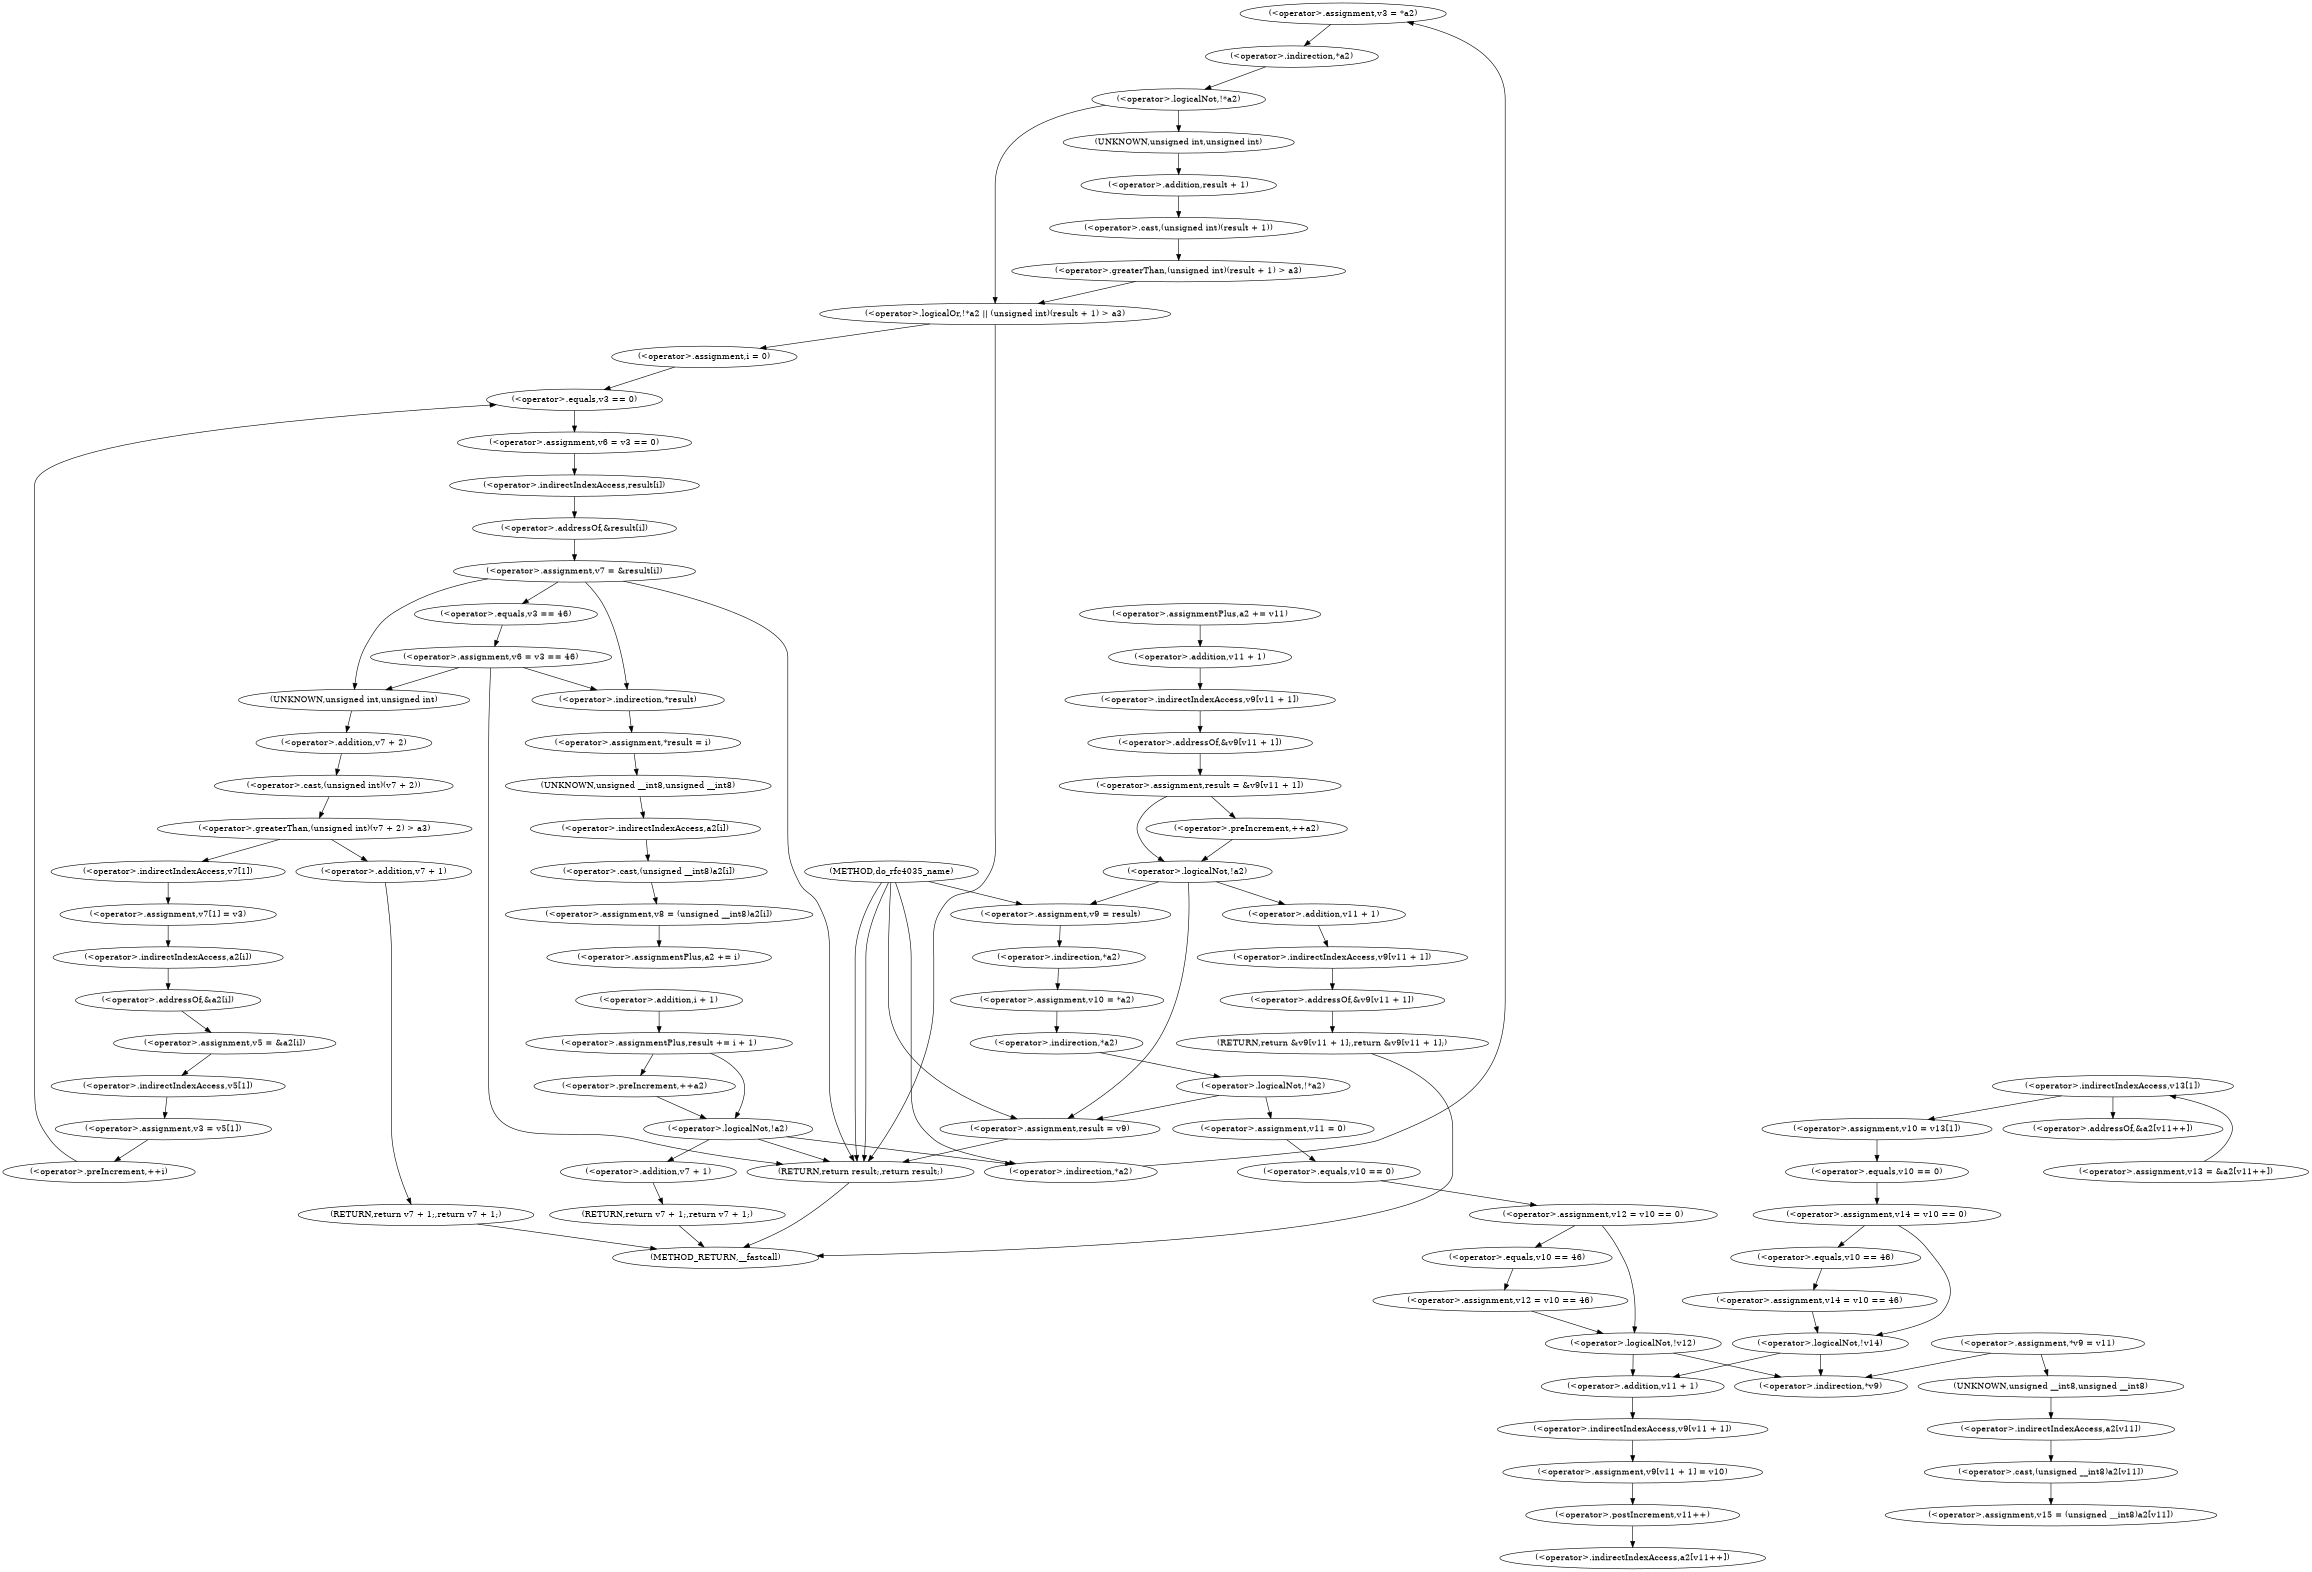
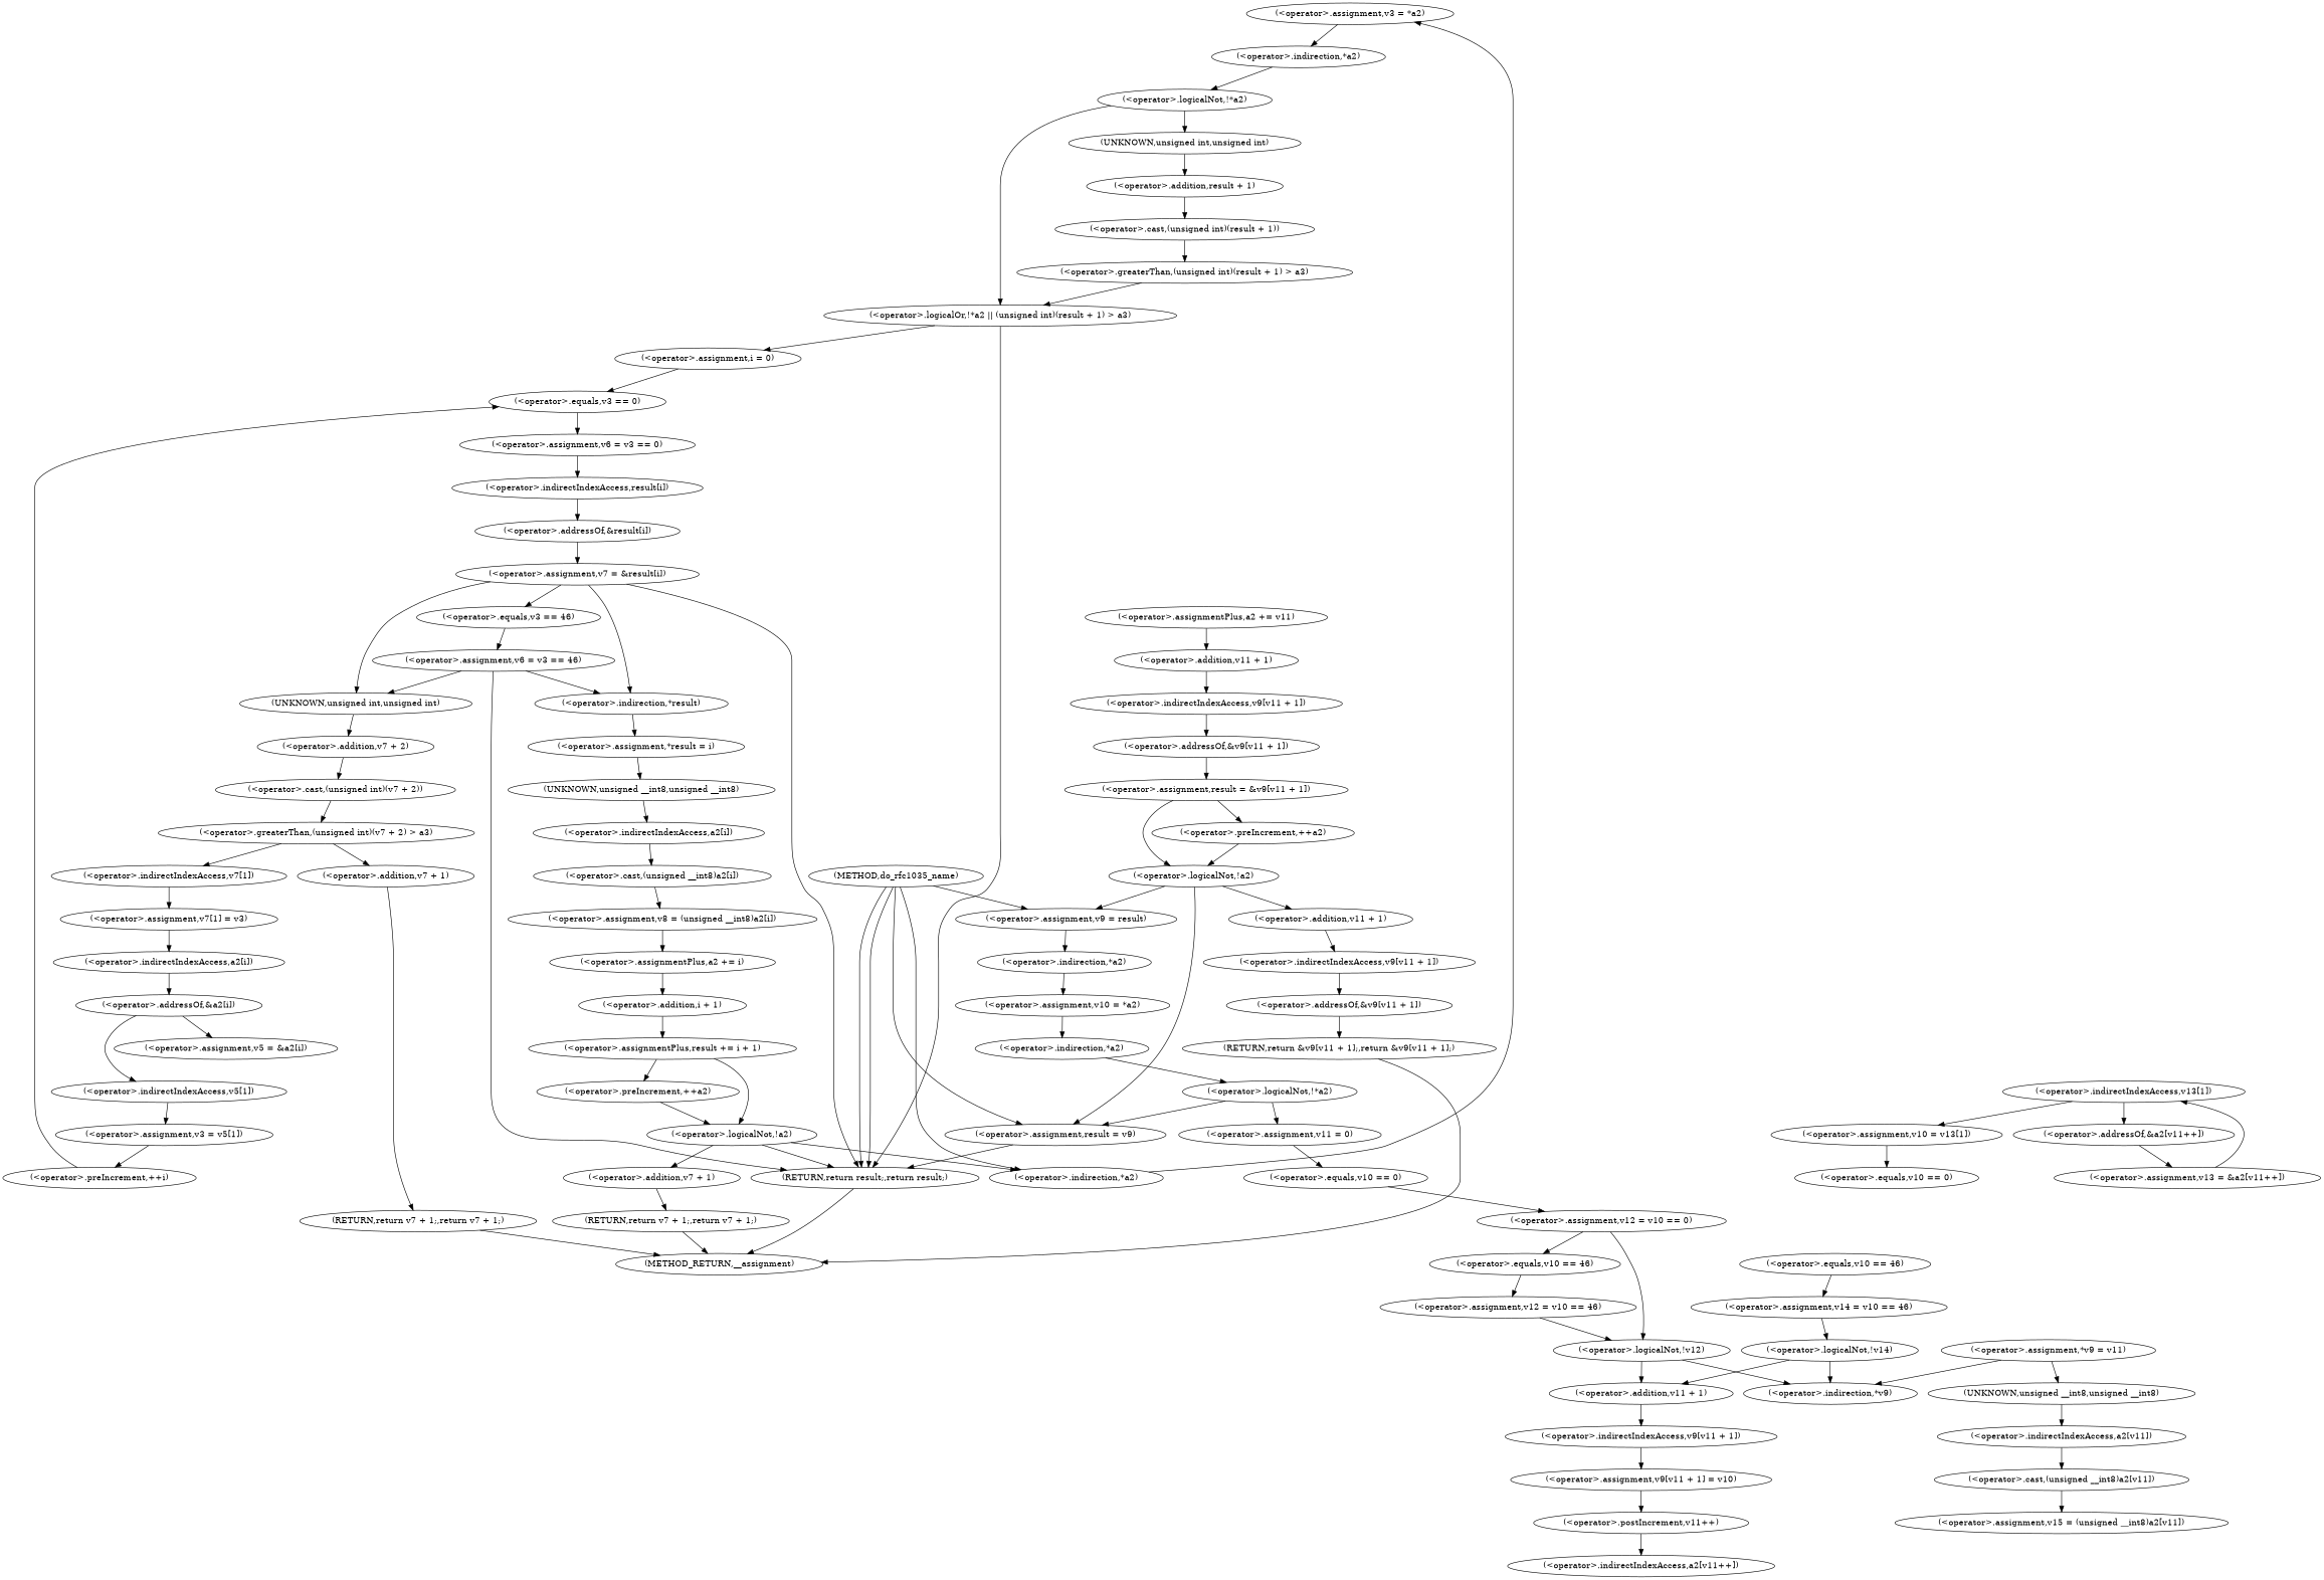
  digraph {
    fontname="DejaVu Serif"
    node [fontname="DejaVu Serif"]
    edge [fontname="DejaVu Serif"]
    n1 [label="(<operator>.assignment,v3 = *a2)"]
    n2 [label="(<operator>.indirection,*a2)"]
    n3 [label="(<operator>.logicalNot,!*a2)"]
    n4 [label="(<operator>.indirection,*a2)"]
    n5 [label="(<operator>.logicalOr,!*a2 || (unsigned int)(result + 1) > a3)"]
    n6 [label="(<operator>.assignment,i = 0)"]
    n7 [label="(RETURN,return result;,return result;)"]
    n8 [label="(<operator>.equals,v3 == 0)"]
-   n9 [label="(METHOD_RETURN,__fastcall)"]
+   n9 [label="(METHOD_RETURN,__assignment)"]
    n10 [label="(UNKNOWN,unsigned int,unsigned int)"]
    n11 [label="(<operator>.addition,result + 1)"]
    n12 [label="(<operator>.greaterThan,(unsigned int)(result + 1) > a3)"]
    n13 [label="(<operator>.cast,(unsigned int)(result + 1))"]
    n14 [label="(<operator>.assignment,v6 = v3 == 0)"]
    n15 [label="(<operator>.preIncrement,++i)"]
    n16 [label="(<operator>.indirectIndexAccess,result[i])"]
    n17 [label="(<operator>.addressOf,&result[i])"]
    n18 [label="(<operator>.assignment,v7 = &result[i])"]
    n19 [label="(<operator>.equals,v3 == 46)"]
    n20 [label="(UNKNOWN,unsigned int,unsigned int)"]
    n21 [label="(<operator>.indirection,*result)"]
    n22 [label="(<operator>.assignment,v6 = v3 == 46)"]
    n23 [label="(<operator>.addition,v7 + 2)"]
    n24 [label="(<operator>.assignment,*result = i)"]
    n25 [label="(<operator>.greaterThan,(unsigned int)(v7 + 2) > a3)"]
    n26 [label="(<operator>.addition,v7 + 1)"]
    n27 [label="(<operator>.indirectIndexAccess,v7[1])"]
    n28 [label="(RETURN,return v7 + 1;,return v7 + 1;)"]
    n29 [label="(<operator>.assignment,v7[1] = v3)"]
    n30 [label="(<operator>.cast,(unsigned int)(v7 + 2))"]
    n31 [label="(<operator>.indirectIndexAccess,a2[i])"]
    n32 [label="(<operator>.addressOf,&a2[i])"]
    n33 [label="(<operator>.assignment,v5 = &a2[i])"]
    n34 [label="(<operator>.indirectIndexAccess,v5[1])"]
    n35 [label="(<operator>.assignment,v3 = v5[1])"]
    n36 [label="(UNKNOWN,unsigned __int8,unsigned __int8)"]
    n37 [label="(<operator>.indirectIndexAccess,a2[i])"]
    n38 [label="(<operator>.assignment,v8 = (unsigned __int8)a2[i])"]
    n39 [label="(<operator>.assignmentPlus,a2 += i)"]
    n40 [label="(<operator>.addition,i + 1)"]
    n41 [label="(<operator>.cast,(unsigned __int8)a2[i])"]
    n42 [label="(<operator>.assignmentPlus,result += i + 1)"]
    n43 [label="(<operator>.preIncrement,++a2)"]
    n44 [label="(<operator>.logicalNot,!a2)"]
    n45 [label="(<operator>.addition,v7 + 1)"]
    n46 [label="(RETURN,return v7 + 1;,return v7 + 1;)"]
    n47 [label="(<operator>.assignment,v9 = result)"]
    n48 [label="(<operator>.indirection,*a2)"]
    n49 [label="(<operator>.assignment,v10 = *a2)"]
    n50 [label="(<operator>.indirection,*a2)"]
    n51 [label="(<operator>.logicalNot,!*a2)"]
    n52 [label="(<operator>.assignment,v11 = 0)"]
    n53 [label="(<operator>.assignment,result = v9)"]
    n54 [label="(<operator>.equals,v10 == 0)"]
    n55 [label="(<operator>.assignment,v12 = v10 == 0)"]
    n56 [label="(<operator>.equals,v10 == 46)"]
    n57 [label="(<operator>.logicalNot,!v12)"]
    n58 [label="(<operator>.assignment,v12 = v10 == 46)"]
    n59 [label="(<operator>.addition,v11 + 1)"]
    n60 [label="(<operator>.indirection,*v9)"]
    n61 [label="(<operator>.indirectIndexAccess,v9[v11 + 1])"]
    n62 [label="(<operator>.assignment,v9[v11 + 1] = v10)"]
    n63 [label="(<operator>.postIncrement,v11++)"]
    n64 [label="(<operator>.indirectIndexAccess,a2[v11++])"]
    n65 [label="(<operator>.assignment,v13 = &a2[v11++])"]
    n66 [label="(<operator>.indirectIndexAccess,v13[1])"]
    n67 [label="(<operator>.addressOf,&a2[v11++])"]
    n68 [label="(<operator>.assignment,v10 = v13[1])"]
    n69 [label="(<operator>.equals,v10 == 0)"]
-   n70 [label="(<operator>.assignment,v14 = v10 == 0)"]
    n71 [label="(<operator>.equals,v10 == 46)"]
    n72 [label="(<operator>.logicalNot,!v14)"]
    n73 [label="(<operator>.assignment,v14 = v10 == 46)"]
    n74 [label="(<operator>.assignment,*v9 = v11)"]
    n75 [label="(UNKNOWN,unsigned __int8,unsigned __int8)"]
    n76 [label="(<operator>.indirectIndexAccess,a2[v11])"]
    n77 [label="(<operator>.assignment,v15 = (unsigned __int8)a2[v11])"]
    n78 [label="(<operator>.assignmentPlus,a2 += v11)"]
    n79 [label="(<operator>.addition,v11 + 1)"]
    n80 [label="(<operator>.cast,(unsigned __int8)a2[v11])"]
    n81 [label="(<operator>.indirectIndexAccess,v9[v11 + 1])"]
    n82 [label="(<operator>.assignment,result = &v9[v11 + 1])"]
    n83 [label="(<operator>.preIncrement,++a2)"]
    n84 [label="(<operator>.logicalNot,!a2)"]
    n85 [label="(<operator>.addition,v11 + 1)"]
    n86 [label="(<operator>.addressOf,&v9[v11 + 1])"]
    n87 [label="(<operator>.indirectIndexAccess,v9[v11 + 1])"]
    n88 [label="(RETURN,return &v9[v11 + 1];,return &v9[v11 + 1];)"]
    n89 [label="(<operator>.addressOf,&v9[v11 + 1])"]
-   n90 [label="(METHOD,do_rfc4035_name)"]
+   n90 [label="(METHOD,do_rfc1035_name)"]
    n1 -> n2
    n2 -> n3
    n3 -> n5
    n3 -> n10
    n4 -> n1
    n5 -> n6
    n5 -> n7
    n6 -> n8
    n7 -> n9
    n8 -> n14
    n10 -> n11
    n11 -> n13
    n12 -> n5
    n13 -> n12
    n14 -> n16
    n15 -> n8
    n16 -> n17
    n17 -> n18
    n18 -> n7
    n18 -> n19
    n18 -> n20
    n18 -> n21
    n19 -> n22
    n20 -> n23
    n21 -> n24
    n22 -> n7
    n22 -> n20
    n22 -> n21
    n23 -> n30
    n24 -> n36
    n25 -> n26
    n25 -> n27
    n26 -> n28
    n27 -> n29
    n28 -> n9
    n29 -> n31
    n30 -> n25
    n31 -> n32
    n32 -> n33
-   n33 -> n34
+   n32 -> n34
    n34 -> n35
    n35 -> n15
    n36 -> n37
    n37 -> n41
    n38 -> n39
+   n39 -> n40
    n40 -> n42
    n41 -> n38
    n42 -> n43
    n42 -> n44
    n43 -> n44
    n44 -> n4
    n44 -> n7
    n44 -> n45
    n45 -> n46
    n46 -> n9
    n47 -> n48
    n48 -> n49
    n49 -> n50
    n50 -> n51
    n51 -> n52
    n51 -> n53
    n52 -> n54
    n53 -> n7
    n54 -> n55
    n55 -> n56
    n55 -> n57
    n56 -> n58
    n57 -> n59
    n57 -> n60
    n58 -> n57
    n59 -> n61
    n61 -> n62
    n62 -> n63
    n63 -> n64
    n65 -> n66
    n66 -> n67
    n66 -> n68
+   n67 -> n65
    n68 -> n69
-   n69 -> n70
-   n70 -> n71
-   n70 -> n72
    n71 -> n73
    n72 -> n59
    n72 -> n60
    n73 -> n72
    n74 -> n60
    n74 -> n75
    n75 -> n76
    n76 -> n80
    n78 -> n79
    n79 -> n81
    n80 -> n77
    n81 -> n86
    n82 -> n83
    n82 -> n84
    n83 -> n84
    n84 -> n47
    n84 -> n53
    n84 -> n85
    n85 -> n87
    n86 -> n82
    n87 -> n89
    n88 -> n9
    n89 -> n88
    n90 -> n4
    n90 -> n7
    n90 -> n7
    n90 -> n47
    n90 -> n53
  }
